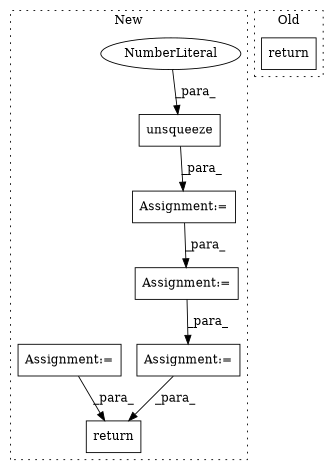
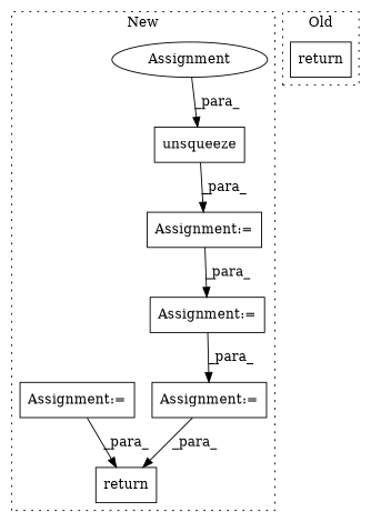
  digraph {
    node [a=7 l=1 shape=box]
    n1 [a=32 l="10,1" label=unsqueeze s="2473,2484"]
    n2 [a=41 l=12 label=return s=2761]
-   n3 [a=34 label=NumberLiteral s=2483 shape=ellipse]
+   n3 [a=34 label=Assignment s=2483 shape=ellipse]
    n4 [label="Assignment:=" s=2505]
    n5 [label="Assignment:=" s=2657]
    n6 [label="Assignment:=" s=2599]
    n7 [label="Assignment:=" s=2382]
    n8 [a=41 l=7 label=return s=2213]
    subgraph cluster_1 {
      label=New
      style=dotted
      n1
      n2
      n3
      n4
      n5
      n6
      n7
    }
    subgraph cluster_2 {
      label=Old
      style=dotted
      n8
    }
    n1 -> n7 [label=_para_]
    n3 -> n1 [label=_para_]
    n4 -> n6 [label=_para_]
    n5 -> n2 [label=_para_]
    n6 -> n2 [label=_para_]
    n7 -> n4 [label=_para_]
  }
